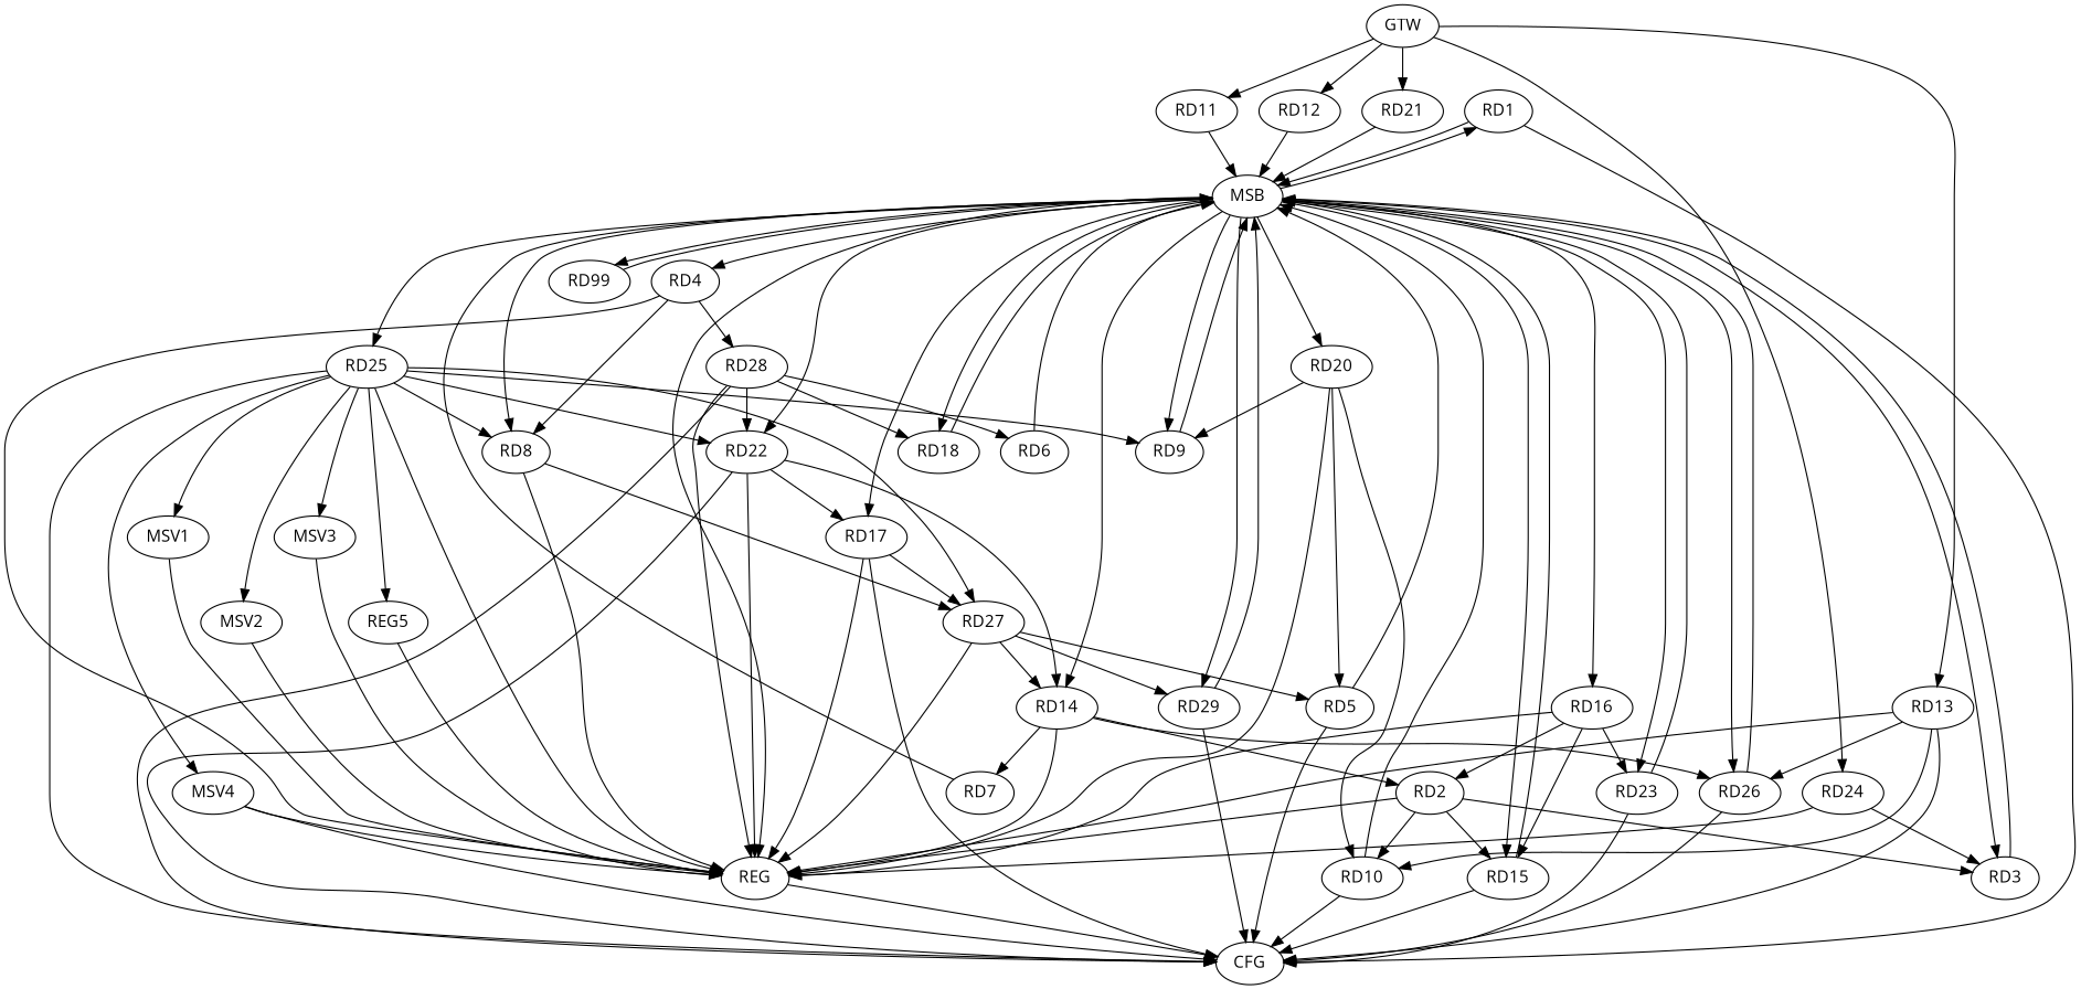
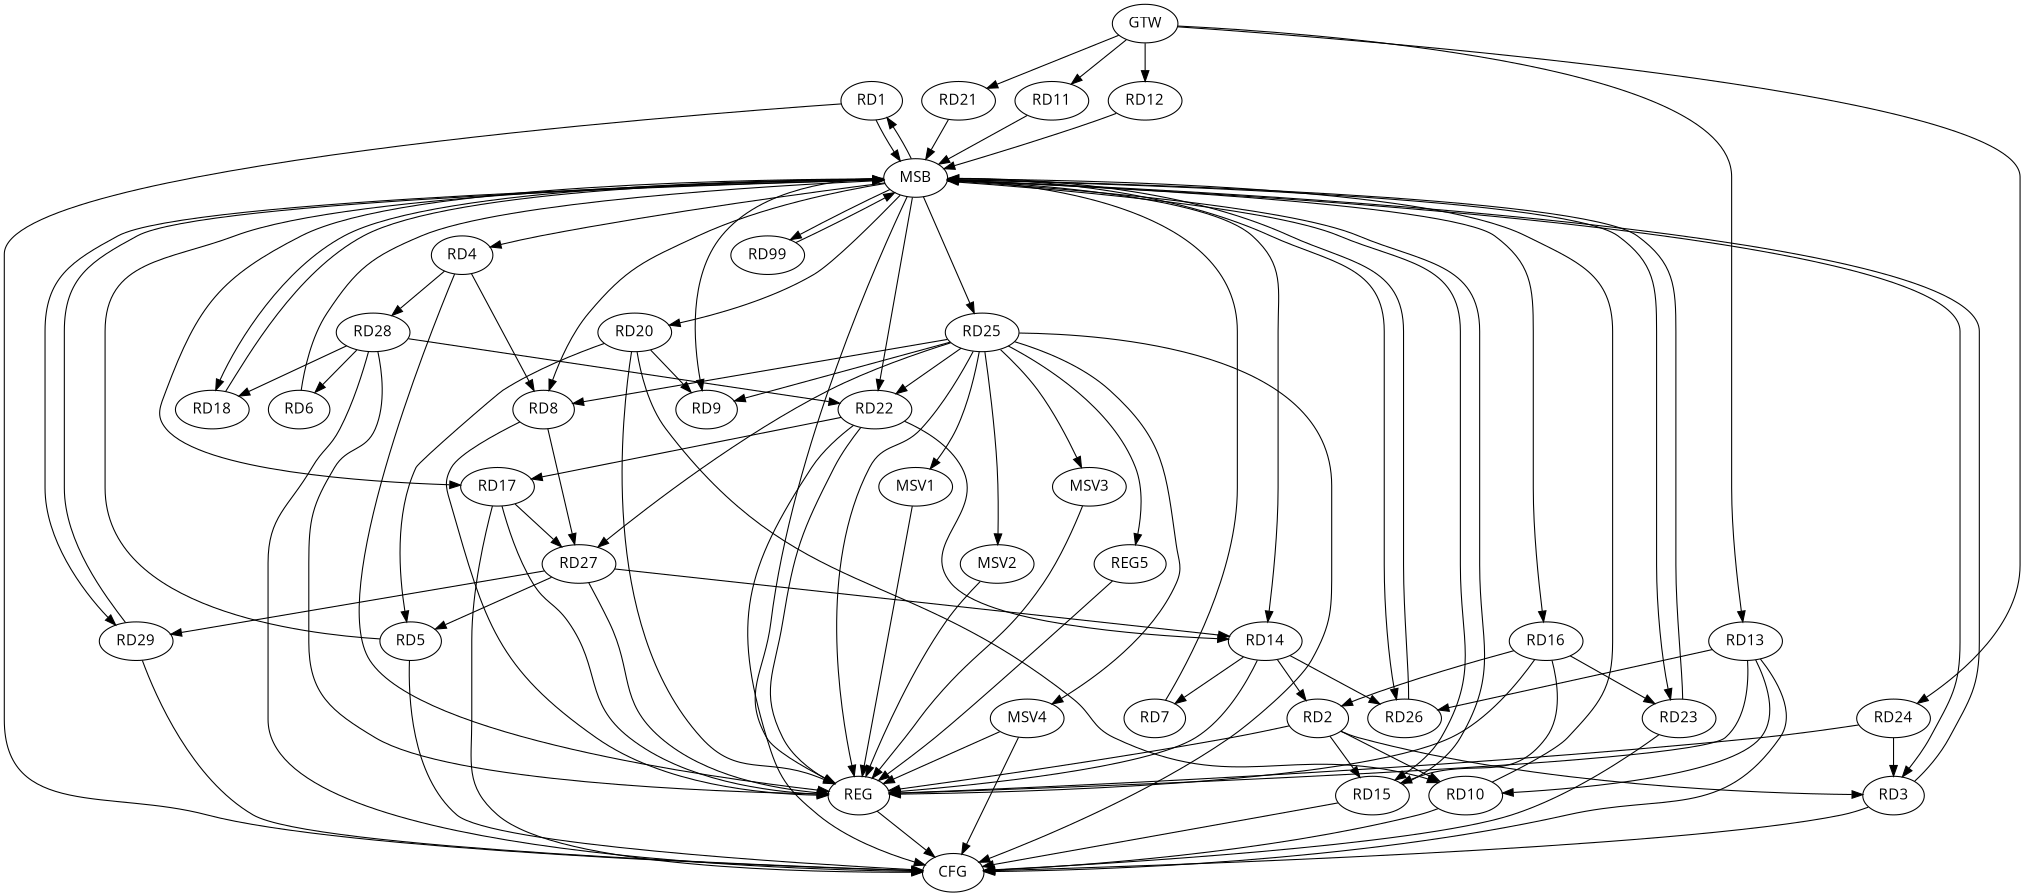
  strict digraph {
    fontname="Open Sans"
    node [fontname="Open Sans"]
    edge [fontname="Open Sans"]
    n1 [label=RD1]
    n2 [label=MSB]
    n3 [label=CFG]
    n4 [label=RD3]
    n5 [label=RD15]
    n6 [label=REG]
    n7 [label=RD4]
    n8 [label=RD8]
    n9 [label=RD9]
    n10 [label=RD26]
    n11 [label=RD14]
    n12 [label=RD16]
    n13 [label=RD23]
    n14 [label=RD17]
    n15 [label=RD18]
    n16 [label=RD99]
    n17 [label=RD20]
    n18 [label=RD22]
    n19 [label=RD25]
    n20 [label=RD29]
    n21 [label=RD2]
    n22 [label=RD10]
    n23 [label=RD28]
    n24 [label=RD27]
    n25 [label=RD6]
    n26 [label=RD5]
    n27 [label=RD7]
    n28 [label=RD11]
    n29 [label=RD12]
    n30 [label=RD13]
    n31 [label=RD21]
    n32 [label=RD24]
    n33 [label=MSV1]
    n34 [label=MSV2]
    n35 [label=MSV3]
    n36 [label=MSV4]
    n37 [label=REG5]
    n38 [label=GTW]
    n1 -> n2
    n1 -> n3
    n2 -> n1
    n2 -> n4
    n2 -> n5
    n2 -> n6
    n2 -> n7
    n2 -> n8
    n2 -> n9
    n2 -> n10
    n2 -> n11
    n2 -> n12
    n2 -> n13
    n2 -> n14
    n2 -> n15
    n2 -> n16
    n2 -> n17
    n2 -> n18
    n2 -> n19
    n2 -> n20
    n4 -> n2
    n5 -> n2
    n5 -> n3
    n6 -> n3
    n7 -> n6
    n7 -> n8
    n7 -> n23
    n8 -> n6
    n8 -> n24
-   n9 -> n2
    n10 -> n2
-   n10 -> n3
+   n4 -> n3
    n11 -> n6
    n11 -> n10
    n11 -> n21
    n11 -> n27
    n12 -> n5
    n12 -> n6
    n12 -> n13
    n12 -> n21
    n13 -> n2
    n13 -> n3
    n14 -> n3
    n14 -> n6
    n14 -> n24
    n15 -> n2
    n16 -> n2
    n17 -> n6
    n17 -> n9
    n17 -> n22
    n17 -> n26
    n18 -> n3
    n18 -> n6
    n18 -> n11
    n18 -> n14
    n19 -> n3
    n19 -> n6
    n19 -> n8
    n19 -> n9
    n19 -> n18
    n19 -> n24
    n19 -> n33
    n19 -> n34
    n19 -> n35
    n19 -> n36
    n19 -> n37
    n20 -> n2
    n20 -> n3
    n21 -> n4
    n21 -> n5
    n21 -> n6
    n21 -> n22
    n22 -> n2
    n22 -> n3
    n23 -> n3
    n23 -> n6
    n23 -> n15
    n23 -> n18
    n23 -> n25
    n24 -> n6
    n24 -> n11
    n24 -> n20
    n24 -> n26
    n25 -> n2
    n26 -> n2
    n26 -> n3
    n27 -> n2
    n28 -> n2
    n29 -> n2
    n30 -> n3
    n30 -> n6
    n30 -> n10
    n30 -> n22
    n31 -> n2
    n32 -> n4
    n32 -> n6
    n33 -> n6
    n34 -> n6
    n35 -> n6
    n36 -> n3
    n36 -> n6
    n37 -> n6
    n38 -> n28
    n38 -> n29
    n38 -> n30
    n38 -> n31
    n38 -> n32
  }
